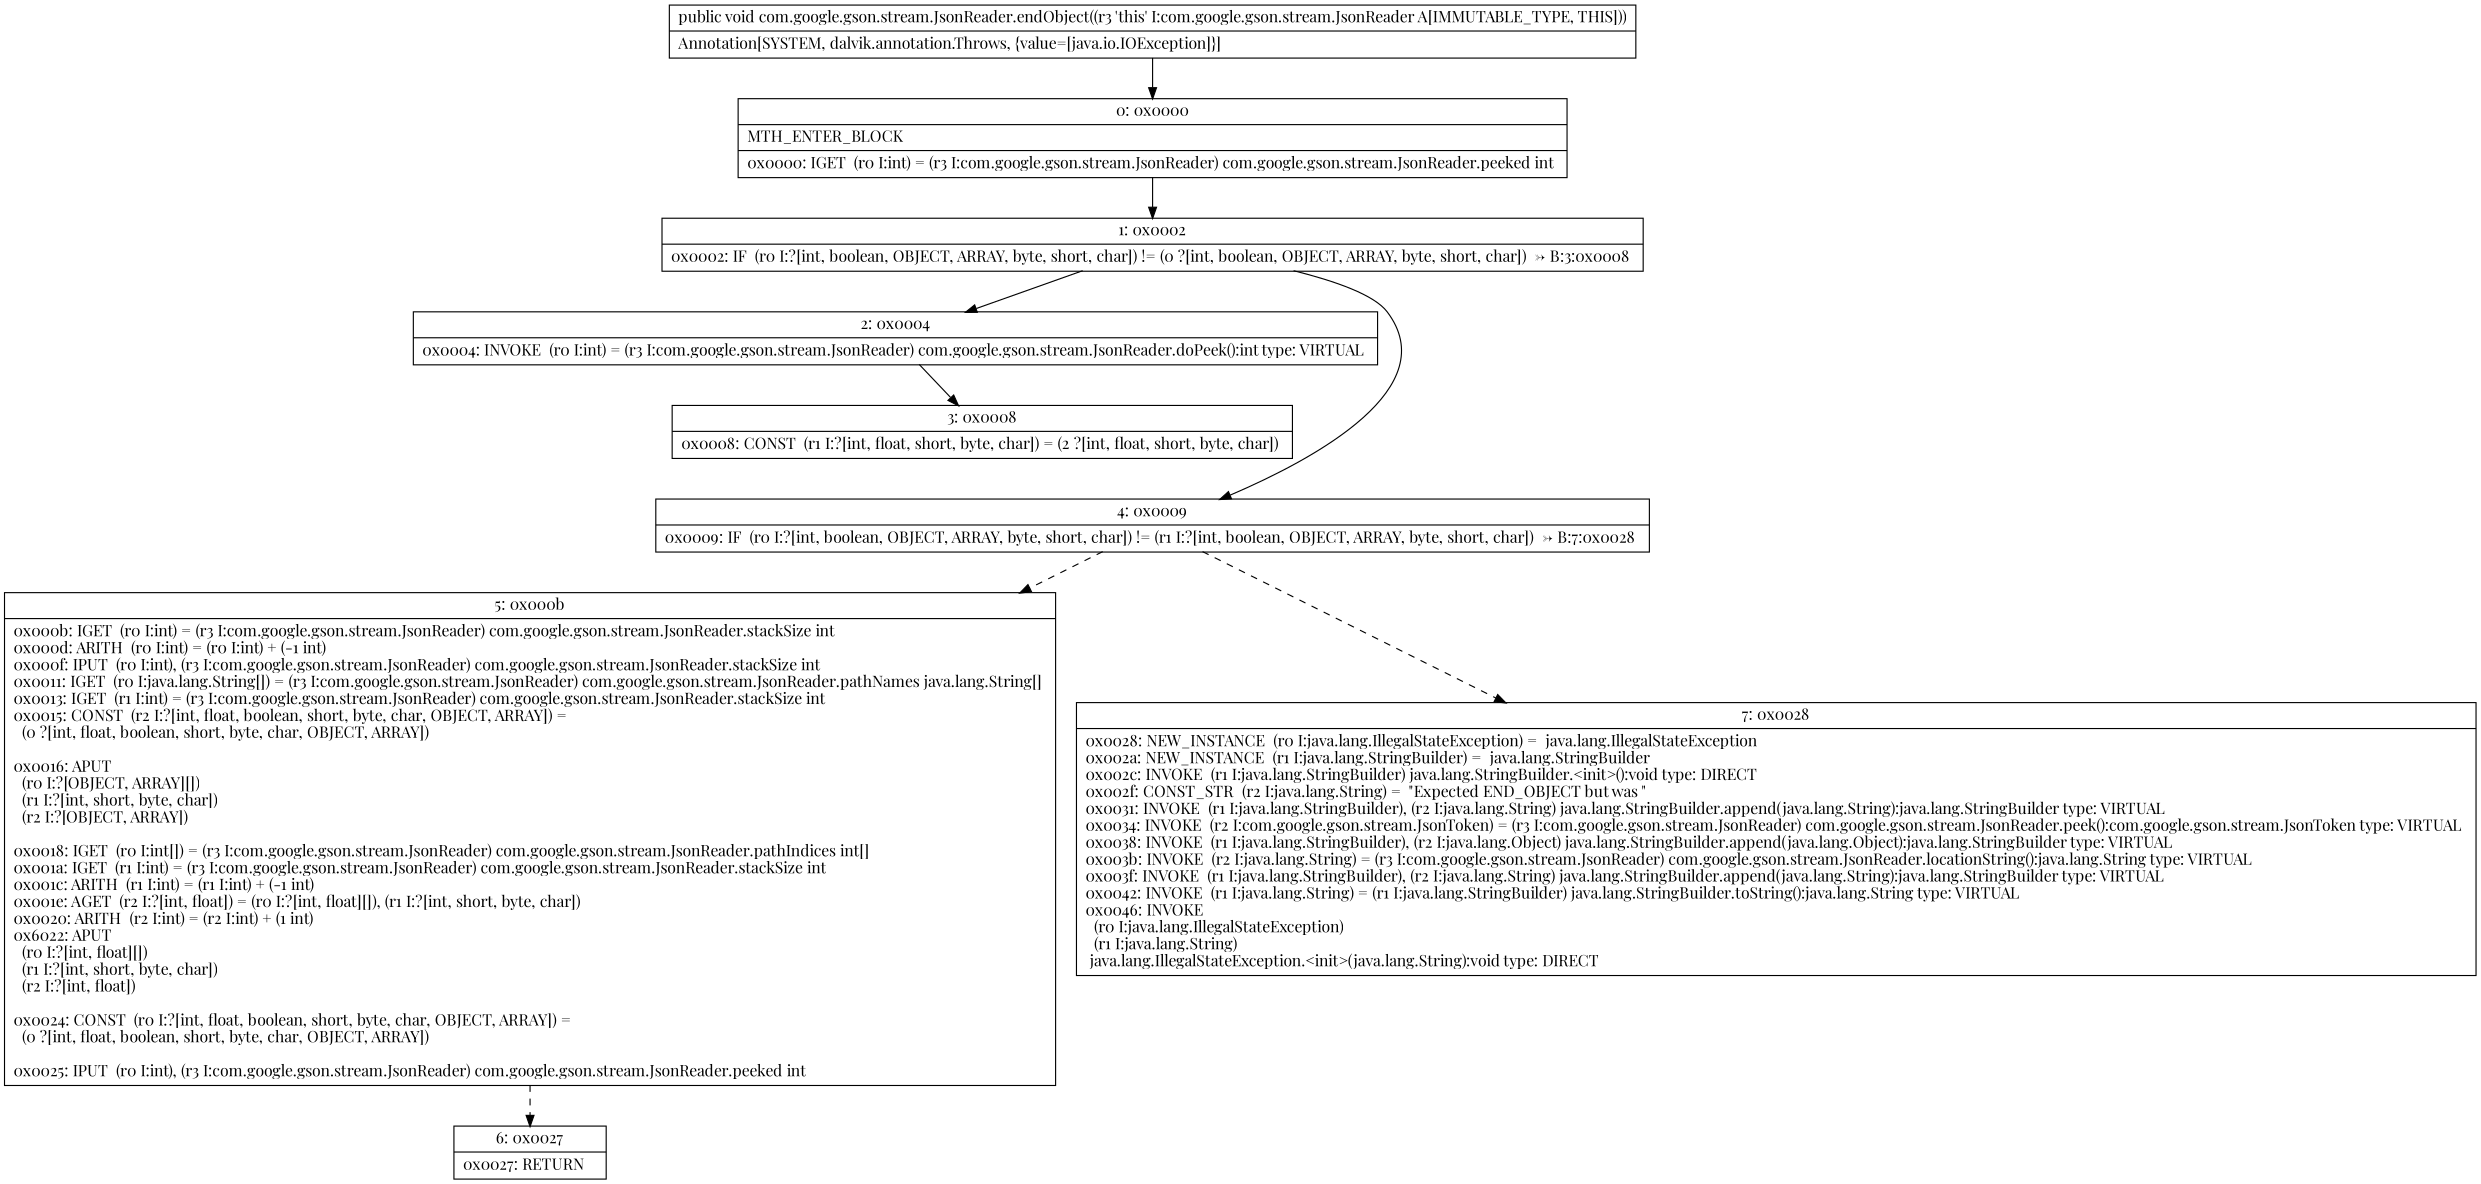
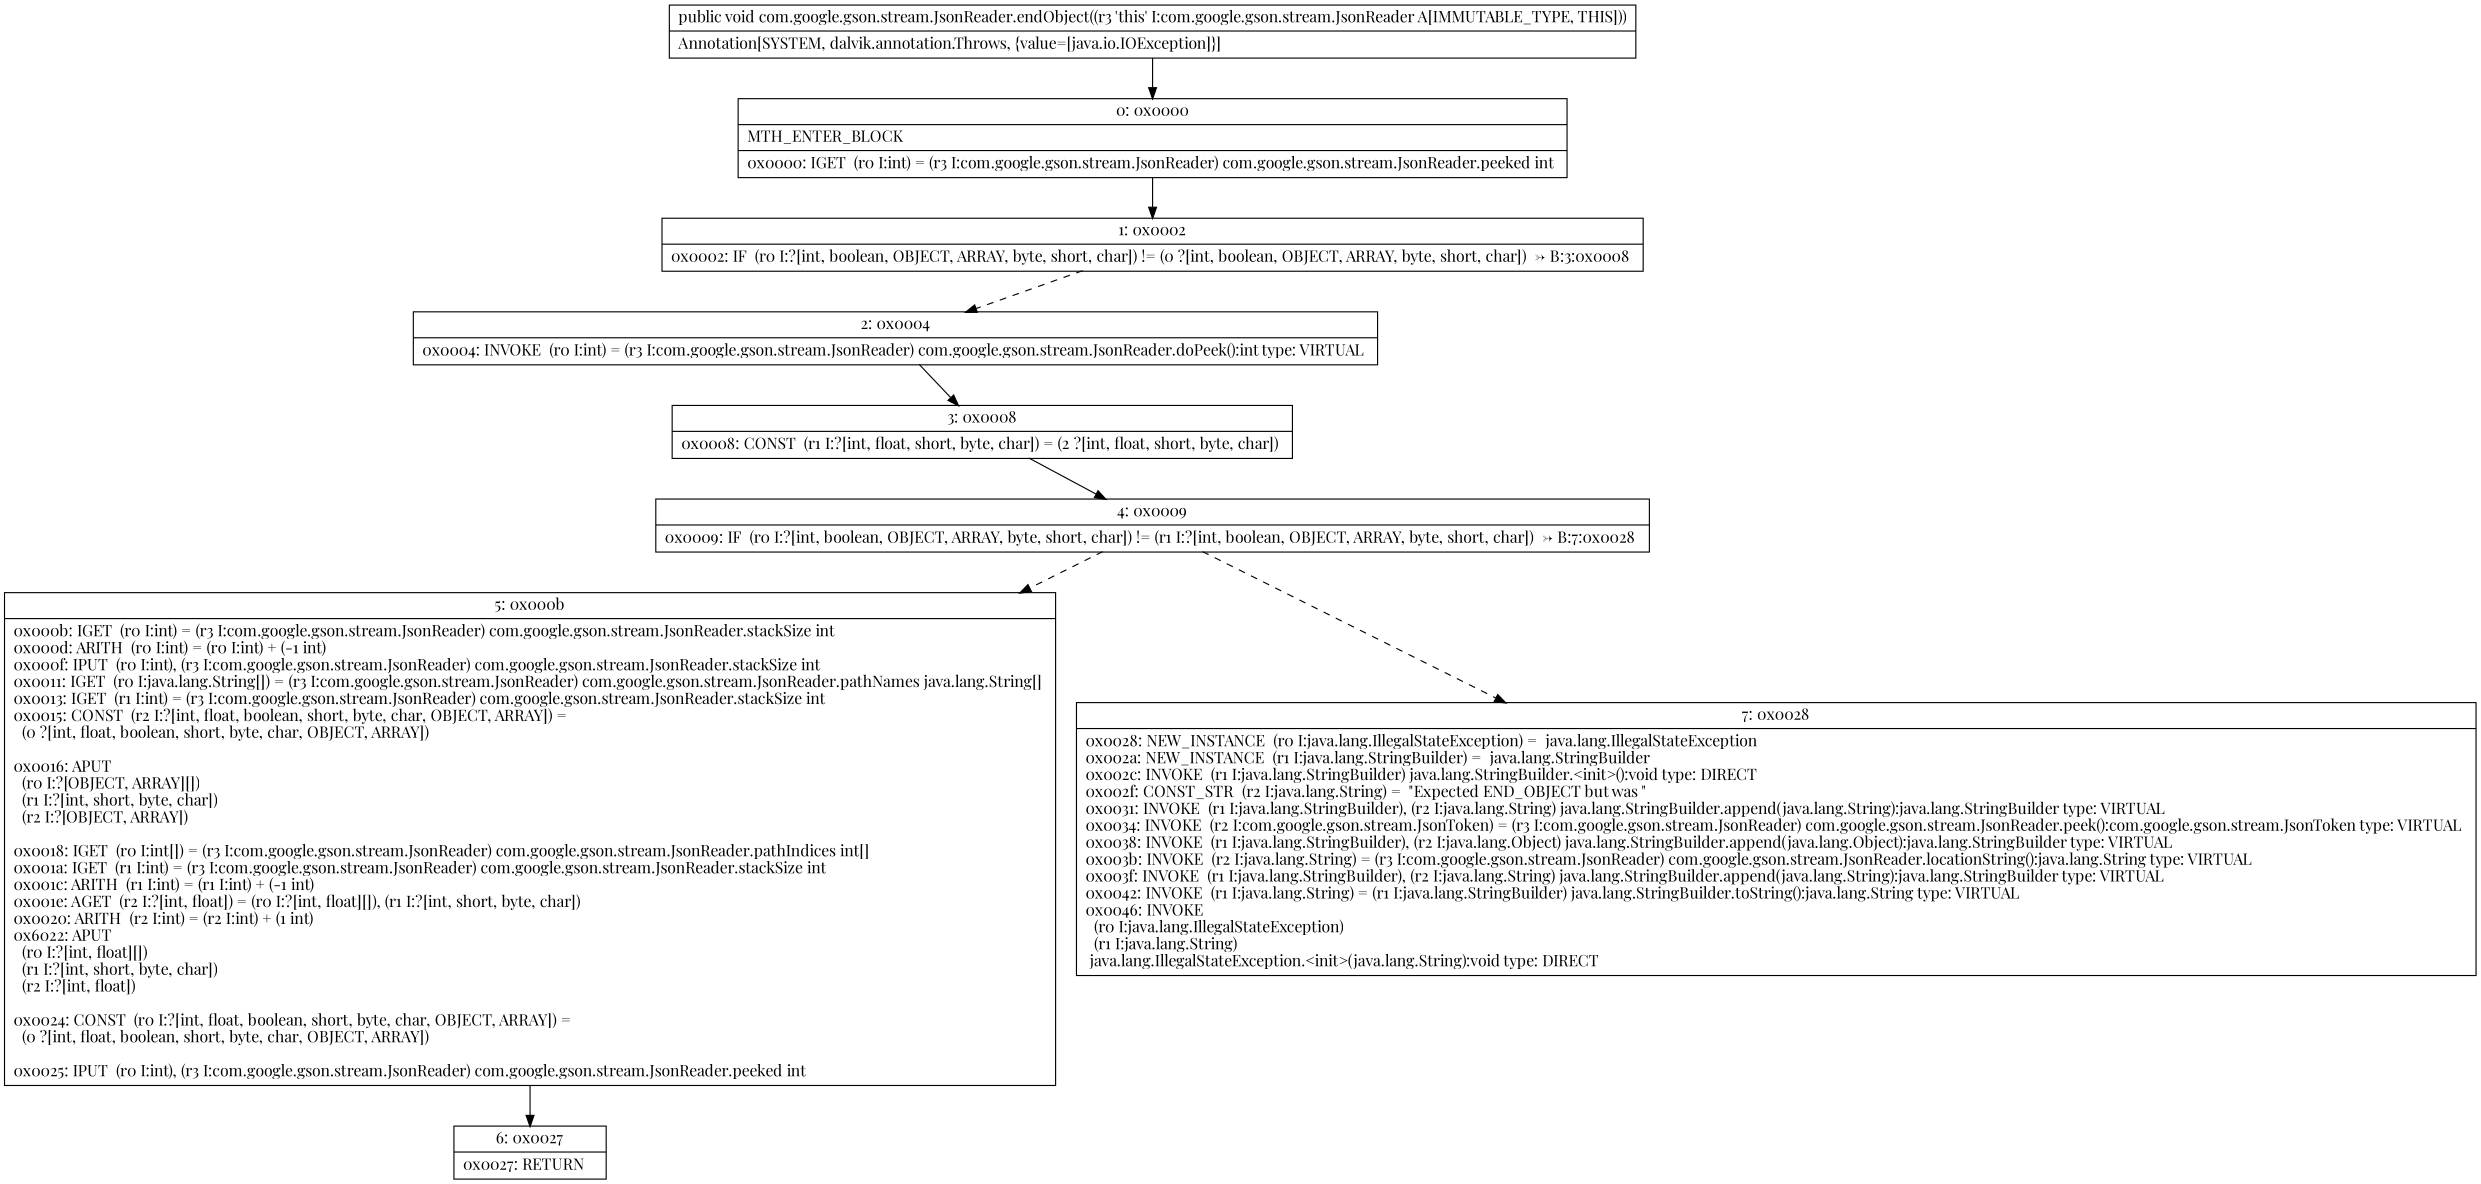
  digraph {
    fontname="Playfair Display"
    node [fontname="Playfair Display" shape=record]
    edge [fontname="Playfair Display"]
    n1 [label="{0\:\ 0x0000|MTH_ENTER_BLOCK\l|0x0000: IGET  (r0 I:int) = (r3 I:com.google.gson.stream.JsonReader) com.google.gson.stream.JsonReader.peeked int \l}"]
    n2 [label="{1\:\ 0x0002|0x0002: IF  (r0 I:?[int, boolean, OBJECT, ARRAY, byte, short, char]) != (0 ?[int, boolean, OBJECT, ARRAY, byte, short, char])  \-\> B:3:0x0008 \l}"]
    n3 [label="{2\:\ 0x0004|0x0004: INVOKE  (r0 I:int) = (r3 I:com.google.gson.stream.JsonReader) com.google.gson.stream.JsonReader.doPeek():int type: VIRTUAL \l}"]
    n4 [label="{3\:\ 0x0008|0x0008: CONST  (r1 I:?[int, float, short, byte, char]) = (2 ?[int, float, short, byte, char]) \l}"]
    n5 [label="{4\:\ 0x0009|0x0009: IF  (r0 I:?[int, boolean, OBJECT, ARRAY, byte, short, char]) != (r1 I:?[int, boolean, OBJECT, ARRAY, byte, short, char])  \-\> B:7:0x0028 \l}"]
    n6 [label="{5\:\ 0x000b|0x000b: IGET  (r0 I:int) = (r3 I:com.google.gson.stream.JsonReader) com.google.gson.stream.JsonReader.stackSize int \l0x000d: ARITH  (r0 I:int) = (r0 I:int) + (\-1 int) \l0x000f: IPUT  (r0 I:int), (r3 I:com.google.gson.stream.JsonReader) com.google.gson.stream.JsonReader.stackSize int \l0x0011: IGET  (r0 I:java.lang.String[]) = (r3 I:com.google.gson.stream.JsonReader) com.google.gson.stream.JsonReader.pathNames java.lang.String[] \l0x0013: IGET  (r1 I:int) = (r3 I:com.google.gson.stream.JsonReader) com.google.gson.stream.JsonReader.stackSize int \l0x0015: CONST  (r2 I:?[int, float, boolean, short, byte, char, OBJECT, ARRAY]) = \l  (0 ?[int, float, boolean, short, byte, char, OBJECT, ARRAY])\l \l0x0016: APUT  \l  (r0 I:?[OBJECT, ARRAY][])\l  (r1 I:?[int, short, byte, char])\l  (r2 I:?[OBJECT, ARRAY])\l \l0x0018: IGET  (r0 I:int[]) = (r3 I:com.google.gson.stream.JsonReader) com.google.gson.stream.JsonReader.pathIndices int[] \l0x001a: IGET  (r1 I:int) = (r3 I:com.google.gson.stream.JsonReader) com.google.gson.stream.JsonReader.stackSize int \l0x001c: ARITH  (r1 I:int) = (r1 I:int) + (\-1 int) \l0x001e: AGET  (r2 I:?[int, float]) = (r0 I:?[int, float][]), (r1 I:?[int, short, byte, char]) \l0x0020: ARITH  (r2 I:int) = (r2 I:int) + (1 int) \l0x6022: APUT  \l  (r0 I:?[int, float][])\l  (r1 I:?[int, short, byte, char])\l  (r2 I:?[int, float])\l \l0x0024: CONST  (r0 I:?[int, float, boolean, short, byte, char, OBJECT, ARRAY]) = \l  (0 ?[int, float, boolean, short, byte, char, OBJECT, ARRAY])\l \l0x0025: IPUT  (r0 I:int), (r3 I:com.google.gson.stream.JsonReader) com.google.gson.stream.JsonReader.peeked int \l}"]
    n7 [label="{7\:\ 0x0028|0x0028: NEW_INSTANCE  (r0 I:java.lang.IllegalStateException) =  java.lang.IllegalStateException \l0x002a: NEW_INSTANCE  (r1 I:java.lang.StringBuilder) =  java.lang.StringBuilder \l0x002c: INVOKE  (r1 I:java.lang.StringBuilder) java.lang.StringBuilder.\<init\>():void type: DIRECT \l0x002f: CONST_STR  (r2 I:java.lang.String) =  \"Expected END_OBJECT but was \" \l0x0031: INVOKE  (r1 I:java.lang.StringBuilder), (r2 I:java.lang.String) java.lang.StringBuilder.append(java.lang.String):java.lang.StringBuilder type: VIRTUAL \l0x0034: INVOKE  (r2 I:com.google.gson.stream.JsonToken) = (r3 I:com.google.gson.stream.JsonReader) com.google.gson.stream.JsonReader.peek():com.google.gson.stream.JsonToken type: VIRTUAL \l0x0038: INVOKE  (r1 I:java.lang.StringBuilder), (r2 I:java.lang.Object) java.lang.StringBuilder.append(java.lang.Object):java.lang.StringBuilder type: VIRTUAL \l0x003b: INVOKE  (r2 I:java.lang.String) = (r3 I:com.google.gson.stream.JsonReader) com.google.gson.stream.JsonReader.locationString():java.lang.String type: VIRTUAL \l0x003f: INVOKE  (r1 I:java.lang.StringBuilder), (r2 I:java.lang.String) java.lang.StringBuilder.append(java.lang.String):java.lang.StringBuilder type: VIRTUAL \l0x0042: INVOKE  (r1 I:java.lang.String) = (r1 I:java.lang.StringBuilder) java.lang.StringBuilder.toString():java.lang.String type: VIRTUAL \l0x0046: INVOKE  \l  (r0 I:java.lang.IllegalStateException)\l  (r1 I:java.lang.String)\l java.lang.IllegalStateException.\<init\>(java.lang.String):void type: DIRECT \l}"]
    n8 [label="{6\:\ 0x0027|0x0027: RETURN   \l}"]
    n9 [label="{public void com.google.gson.stream.JsonReader.endObject((r3 'this' I:com.google.gson.stream.JsonReader A[IMMUTABLE_TYPE, THIS]))  | Annotation[SYSTEM, dalvik.annotation.Throws, \{value=[java.io.IOException]\}]\l}"]
    n1 -> n2
-   n2 -> n3 [style=solid]
+   n2 -> n3 [style=dashed]
    n3 -> n4
-   n2 -> n5
+   n4 -> n5
    n5 -> n6 [style=dashed]
    n5 -> n7 [style=dashed]
-   n6 -> n8 [style=dashed]
+   n6 -> n8
    n9 -> n1
  }
